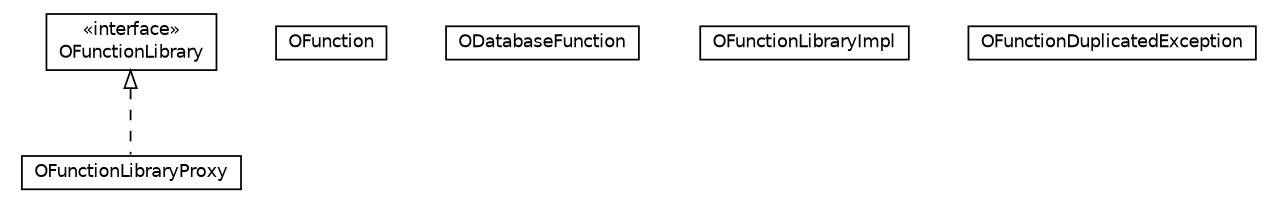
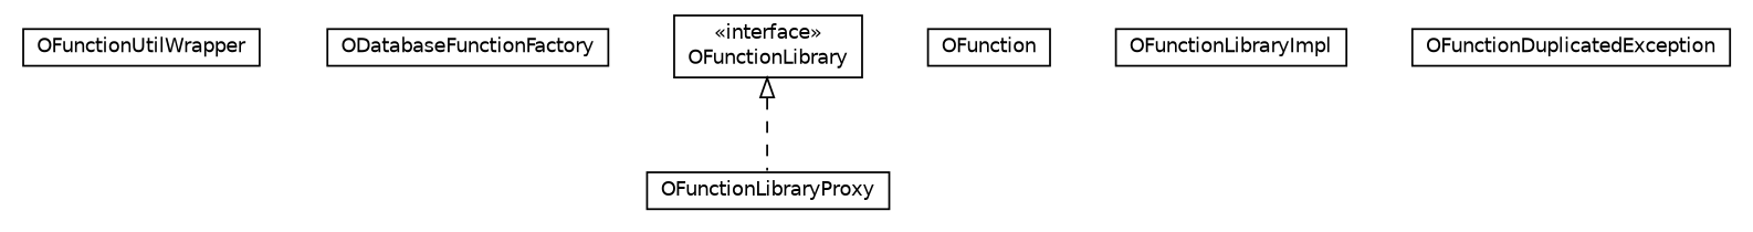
  digraph {
    nodesep=0.25
    ranksep=0.5
    node [fontcolor=black fontname=Helvetica fontsize=10.0 shape=plaintext]
+   n1 [label=<<table title="com.orientechnologies.orient.core.metadata.function.OFunctionUtilWrapper" border="0" cellborder="1" cellspacing="0" cellpadding="2" port="p" href="./OFunctionUtilWrapper.html"> 		<tr><td><table border="0" cellspacing="0" cellpadding="1"> <tr><td align="center" balign="center"> OFunctionUtilWrapper </td></tr> 		</table></td></tr> 		</table>>]
+   n2 [label=<<table title="com.orientechnologies.orient.core.metadata.function.ODatabaseFunctionFactory" border="0" cellborder="1" cellspacing="0" cellpadding="2" port="p" href="./ODatabaseFunctionFactory.html"> 		<tr><td><table border="0" cellspacing="0" cellpadding="1"> <tr><td align="center" balign="center"> ODatabaseFunctionFactory </td></tr> 		</table></td></tr> 		</table>>]
    n3 [label=<<table title="com.orientechnologies.orient.core.metadata.function.OFunctionLibraryProxy" border="0" cellborder="1" cellspacing="0" cellpadding="2" port="p" href="./OFunctionLibraryProxy.html"> 		<tr><td><table border="0" cellspacing="0" cellpadding="1"> <tr><td align="center" balign="center"> OFunctionLibraryProxy </td></tr> 		</table></td></tr> 		</table>>]
    n4 [label=<<table title="com.orientechnologies.orient.core.metadata.function.OFunction" border="0" cellborder="1" cellspacing="0" cellpadding="2" port="p" href="./OFunction.html"> 		<tr><td><table border="0" cellspacing="0" cellpadding="1"> <tr><td align="center" balign="center"> OFunction </td></tr> 		</table></td></tr> 		</table>>]
-   n5 [label=<<table title="com.orientechnologies.orient.core.metadata.function.ODatabaseFunction" border="0" cellborder="1" cellspacing="0" cellpadding="2" port="p" href="./ODatabaseFunction.html"> 		<tr><td><table border="0" cellspacing="0" cellpadding="1"> <tr><td align="center" balign="center"> ODatabaseFunction </td></tr> 		</table></td></tr> 		</table>>]
    n6 [label=<<table title="com.orientechnologies.orient.core.metadata.function.OFunctionLibraryImpl" border="0" cellborder="1" cellspacing="0" cellpadding="2" port="p" href="./OFunctionLibraryImpl.html"> 		<tr><td><table border="0" cellspacing="0" cellpadding="1"> <tr><td align="center" balign="center"> OFunctionLibraryImpl </td></tr> 		</table></td></tr> 		</table>>]
    n7 [label=<<table title="com.orientechnologies.orient.core.metadata.function.OFunctionLibrary" border="0" cellborder="1" cellspacing="0" cellpadding="2" port="p" href="./OFunctionLibrary.html"> 		<tr><td><table border="0" cellspacing="0" cellpadding="1"> <tr><td align="center" balign="center"> &#171;interface&#187; </td></tr> <tr><td align="center" balign="center"> OFunctionLibrary </td></tr> 		</table></td></tr> 		</table>>]
    n8 [label=<<table title="com.orientechnologies.orient.core.metadata.function.OFunctionDuplicatedException" border="0" cellborder="1" cellspacing="0" cellpadding="2" port="p" href="./OFunctionDuplicatedException.html"> 		<tr><td><table border="0" cellspacing="0" cellpadding="1"> <tr><td align="center" balign="center"> OFunctionDuplicatedException </td></tr> 		</table></td></tr> 		</table>>]
    n7 -> n3 [arrowtail=empty dir=back fontname=Helvetica fontsize=10 headport=p labelfontname=Helvetica labelfontsize=10 style=dashed tailport=p]
  }
